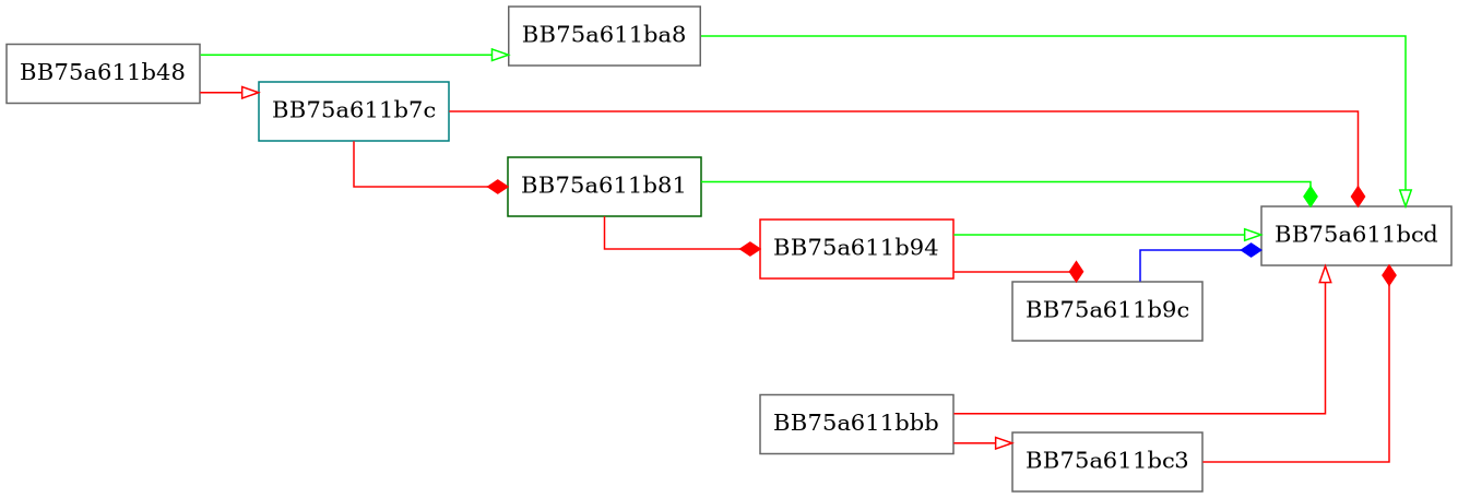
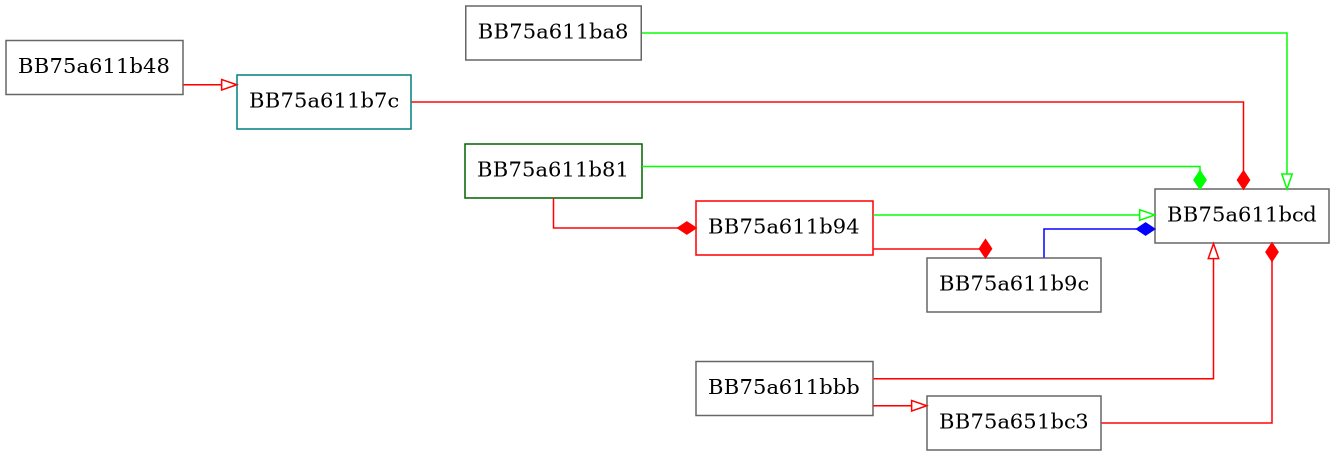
  digraph {
    rankdir=LR
    splines=ortho
    node [color=gray40 shape=box]
    edge [arrowhead=diamond color=red]
    BB75a611b48
    BB75a611ba8
    BB75a611b7c [color=teal]
    BB75a611bcd
    BB75a611b81 [color=darkgreen]
    BB75a611bbb
-   BB75a611bc3
+   BB75a611bc3 [label=BB75a651bc3]
    BB75a611b94 [color=red]
    BB75a611b9c
-   BB75a611b48 -> BB75a611ba8 [arrowhead=onormal color=green]
    BB75a611b48 -> BB75a611b7c [arrowhead=onormal]
    BB75a611ba8 -> BB75a611bcd [arrowhead=onormal color=green]
    BB75a611b7c -> BB75a611bcd
-   BB75a611b7c -> BB75a611b81
    BB75a611b81 -> BB75a611bcd [color=green]
    BB75a611b81 -> BB75a611b94
    BB75a611bbb -> BB75a611bcd [arrowhead=onormal]
    BB75a611bbb -> BB75a611bc3 [arrowhead=onormal]
    BB75a611bc3 -> BB75a611bcd
    BB75a611b94 -> BB75a611bcd [arrowhead=onormal color=green]
    BB75a611b94 -> BB75a611b9c
    BB75a611b9c -> BB75a611bcd [color=blue]
  }
